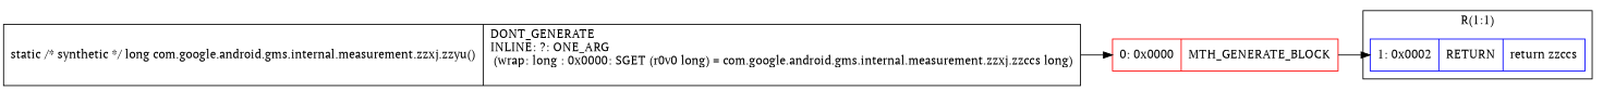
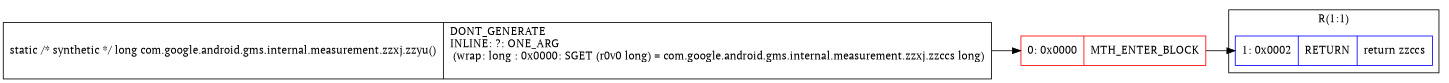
  digraph {
    rankdir=LR
    fontname="PT Serif"
    node [shape=record fontname="PT Serif"]
    edge [fontname="PT Serif"]
    n1 [color=blue label="{1\:\ 0x0002|RETURN\l|return zzccs\l}"]
-   n2 [color=red label="{0\:\ 0x0000|MTH_GENERATE_BLOCK\l}"]
+   n2 [color=red label="{0\:\ 0x0000|MTH_ENTER_BLOCK\l}"]
    n3 [label="{static \/* synthetic *\/ long com.google.android.gms.internal.measurement.zzxj.zzyu()  | DONT_GENERATE\lINLINE: ?: ONE_ARG  \l  (wrap: long : 0x0000: SGET  (r0v0 long) =  com.google.android.gms.internal.measurement.zzxj.zzccs long)\l\l}"]
    subgraph cluster_1 {
      label="R(1:1)"
      n1
    }
    n2 -> n1
    n3 -> n2
  }
